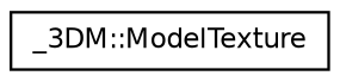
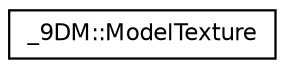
  digraph {
    rankdir=TB
-   n1 [color=black fillcolor=white fontname=Helvetica fontsize=10 height=0.2 label="_3DM::ModelTexture" shape=record style=filled width=0.4]
+   n1 [color=black fillcolor=white fontname=Helvetica fontsize=10 height=0.2 label="_9DM::ModelTexture" shape=record style=filled width=0.4]
  }
